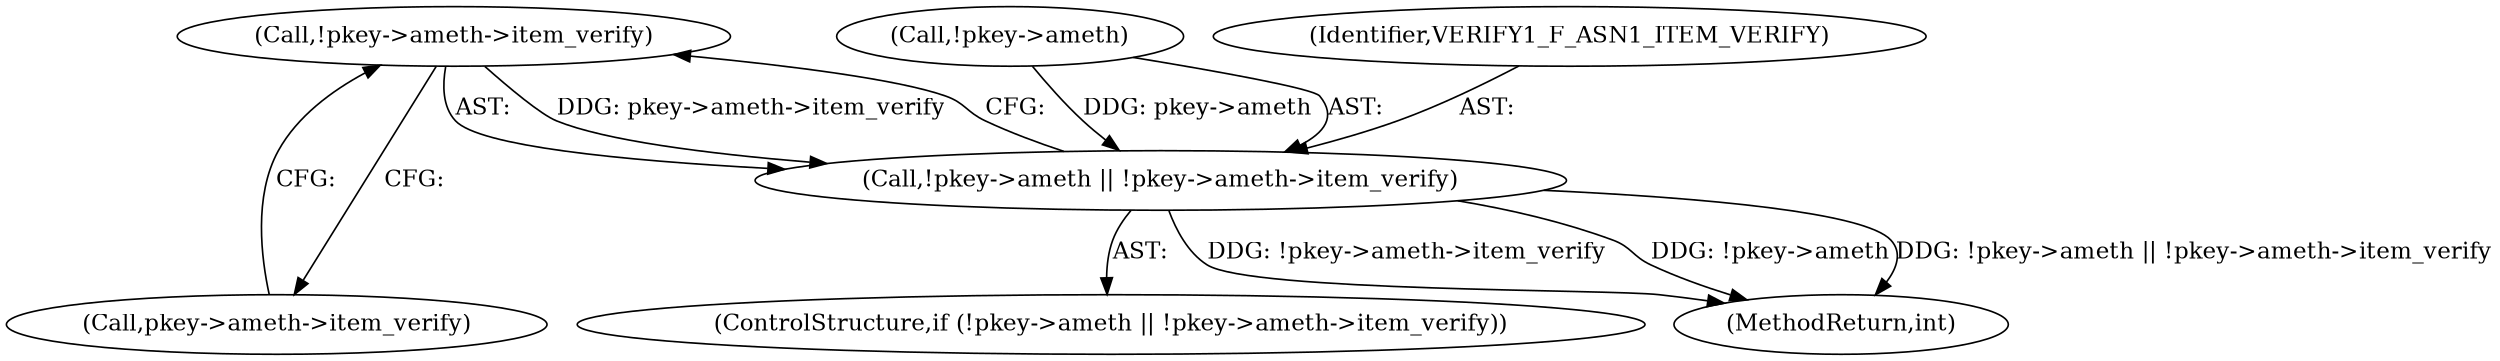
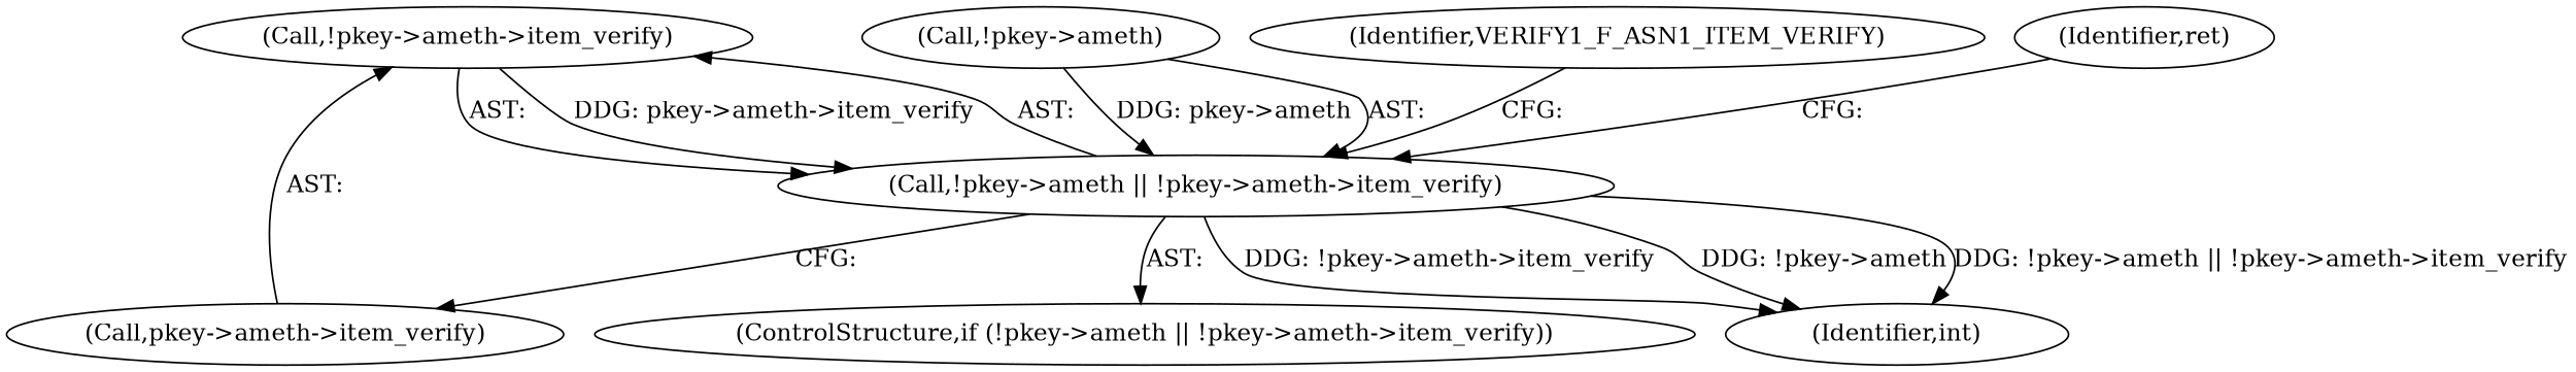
  digraph {
    n1 [label="(Call,!pkey->ameth->item_verify)"]
    n2 [label="(Call,!pkey->ameth || !pkey->ameth->item_verify)"]
    n3 [label="(Call,pkey->ameth->item_verify)"]
-   n4 [label="(MethodReturn,int)"]
+   n4 [label="(Identifier,int)"]
    n5 [label="(ControlStructure,if (!pkey->ameth || !pkey->ameth->item_verify))"]
    n6 [label="(Call,!pkey->ameth)"]
    n7 [label="(Identifier,VERIFY1_F_ASN1_ITEM_VERIFY)"]
+   n8 [label="(Identifier,ret)"]
    n1 -> n2 [label="AST: "]
    n1 -> n2 [label="DDG: pkey->ameth->item_verify"]
-   n1 -> n3 [label="CFG: "]
-   n2 -> n1 [label="CFG: "]
+   n2 -> n3 [label="CFG: "]
+   n2 -> n1 [label="AST: "]
    n2 -> n4 [label="DDG: !pkey->ameth"]
    n2 -> n4 [label="DDG: !pkey->ameth || !pkey->ameth->item_verify"]
    n2 -> n4 [label="DDG: !pkey->ameth->item_verify"]
    n2 -> n5 [label="AST: "]
-   n3 -> n1 [label="CFG: "]
+   n3 -> n1 [label="AST: "]
    n6 -> n2 [label="AST: "]
    n6 -> n2 [label="DDG: pkey->ameth"]
-   n7 -> n2 [label="AST: "]
+   n7 -> n2 [label="CFG: "]
+   n8 -> n2 [label="CFG: "]
  }
